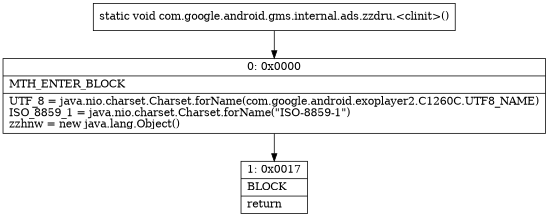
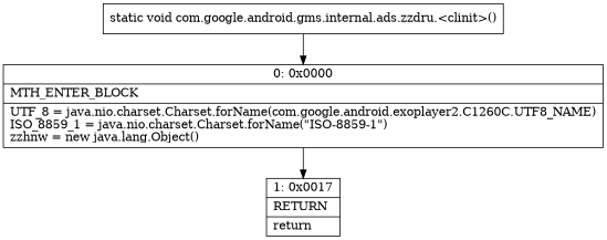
  digraph {
    node [shape=record]
    n1 [label="{0\:\ 0x0000|MTH_ENTER_BLOCK\l|UTF_8 = java.nio.charset.Charset.forName(com.google.android.exoplayer2.C1260C.UTF8_NAME)\lISO_8859_1 = java.nio.charset.Charset.forName(\"ISO\-8859\-1\")\lzzhnw = new java.lang.Object()\l}"]
-   n2 [label="{1\:\ 0x0017|BLOCK\l|return\l}"]
+   n2 [label="{1\:\ 0x0017|RETURN\l|return\l}"]
    n3 [label="{static void com.google.android.gms.internal.ads.zzdru.\<clinit\>() }"]
    n1 -> n2
    n3 -> n1
  }
